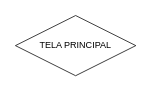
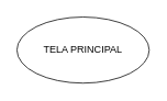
  <mxCell id="0" />
  <mxCell id="1" parent="0" />
- <mxCell id="2" value="TELA PRINCIPAL" style="rhombus;whiteSpace=wrap;html=1;" vertex="1" parent="1"><mxGeometry x="20" y="20" width="160" height="80" as="geometry" /></mxCell>
+ <mxCell id="2" value="TELA PRINCIPAL" style="ellipse;whiteSpace=wrap;html=1;" vertex="1" parent="1"><mxGeometry x="20" y="20" width="160" height="80" as="geometry" /></mxCell>
